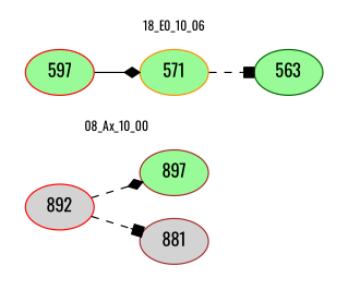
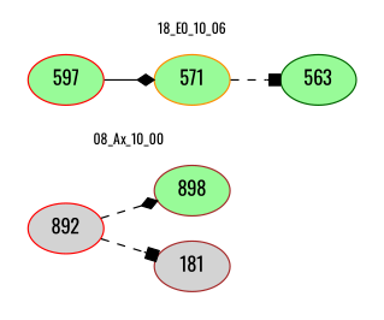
  digraph {
    fontname=Oswald
    rankdir=LR
    node [color=red fillcolor=palegreen fontname=Oswald style=filled]
    edge [arrowhead=box color=black fontname=Oswald style=dashed]
    n1 [fillcolor=lightgrey label=892]
-   n2 [color=brown fillcolor=lightgrey label=881]
-   n3 [color=brown label=897]
+   n2 [color=brown fillcolor=lightgrey label=181]
+   n3 [color=brown label=898]
    n4 [color=darkorange label=571]
    n5 [color=darkgreen label=563]
    n6 [label=597]
    subgraph cluster_1 {
      color=white
      fontsize=10
      label="08_Ax_10_00"
      n1
      n2
      n3
    }
    subgraph cluster_2 {
      color=white
      fontsize=10
      label="18_E0_10_06"
      n4
      n5
      n6
    }
    n1 -> n2
    n1 -> n3 [arrowhead=diamond]
    n4 -> n5
    n6 -> n4 [arrowhead=diamond style=solid]
  }
